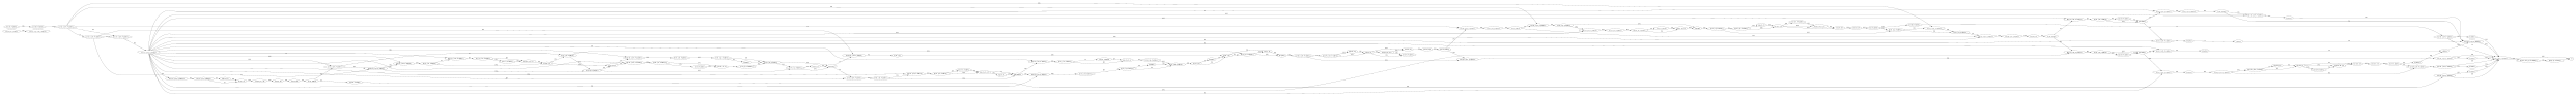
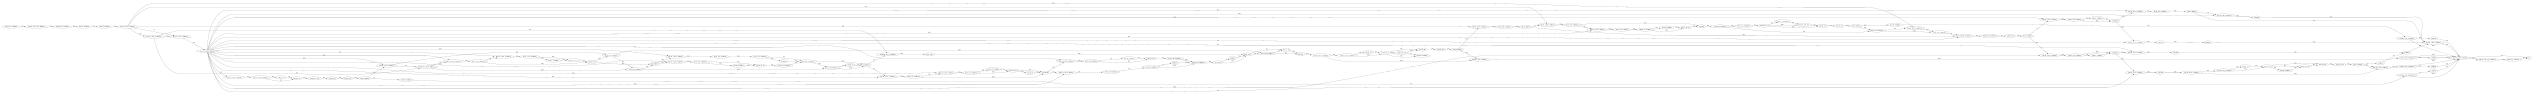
  digraph {
    fontname="Noto Sans"
    rankdir=LR
    node [fontname="Noto Sans"]
    edge [fontname="Noto Sans"]
    n1 [label="sub sp , sp , # address"]
    n2 [label="stp x29 , x30 , [ sp , # address ]"]
+   n3 [label="add x29 , sp , # address"]
    n4 [label="mov x8 , # address"]
    n5 [label="mov w9 , # address"]
    n6 [label="stur x0 , [ x29 , #- address ]"]
    n7 [label="stur w1 , [ x29 , #- address ]"]
    n8 [label="ldur x10 , [ x29 , #- address ]"]
    n9 [label="ldur x8 , [ x29 , #- address ]"]
    n10 [label="ldur x8 , [ x29 , #- address ]"]
    n11 [label="ldur x9 , [ x29 , #- address ]"]
    n12 [label="ldursw x8 , [ x29 , #- address ]"]
    n13 [label="ldursw x8 , [ x29 , #- address ]"]
    n14 [label="stur x10 , [ x29 , #- address ]"]
    n15 [label="ldr x8 , [ x8 , # address ]"]
    n16 [label="ldr x0 , [ x8 , # address ]"]
    n17 [label="str x8 , [ x9 , # address ]"]
    n18 [label="ldur x9 , [ x29 , #- address ]"]
    n19 [label="str x8 , [ sp , # address ]"]
    n20 [label="str x8 , [ sp ]"]
    n21 [label="ldur x10 , [ x29 , #- address ]"]
    n22 [label="ldur x0 , [ x29 , #- address ]"]
    n23 [label="ldur x10 , [ x29 , #- address ]"]
    n24 [label="ldur x8 , [ x29 , #- address ]"]
    n25 [label="ldur x8 , [ x29 , #- address ]"]
    n26 [label="ldur x8 , [ x29 , #- address ]"]
    n27 [label="ldur x9 , [ x29 , #- address ]"]
    n28 [label="ldur x8 , [ x29 , #- address ]"]
    n29 [label="ldur x8 , [ x29 , #- address ]"]
    n30 [label="ldur x8 , [ x29 , #- address ]"]
    n31 [label="ldur x8 , [ x29 , #- address ]"]
    n32 [label="ldur x8 , [ x29 , #- address ]"]
    n33 [label="ldur x8 , [ x29 , #- address ]"]
    n34 [label="ldur x8 , [ x29 , #- address ]"]
    n35 [label="ldur x0 , [ x29 , #- address ]"]
    n36 [label="ldur x0 , [ x29 , #- address ]"]
    n37 [label="ldur x0 , [ x29 , #- address ]"]
    n38 [label="ldur x0 , [ x29 , #- address ]"]
    n39 [label="ldr x10 , [ x10 , # address ]"]
    n40 [label="str x0 , [ sp , # address ]"]
    n41 [label="ldr x9 , [ x9 , # address ]"]
    n42 [label="ldr x10 , [ x10 , # address ]"]
    n43 [label="ldr x8 , [ x8 , # address ]"]
    n44 [label="ldr x8 , [ x8 , # address ]"]
    n45 [label="ldr x8 , [ x8 , # address ]"]
    n46 [label="ldr x9 , [ x9 , # address ]"]
    n47 [label="ldr x8 , [ x8 , # address ]"]
    n48 [label="ldr x8 , [ x8 , # address ]"]
    n49 [label="ldrb w9 , [ x8 , # address ]"]
    n50 [label="ldr w9 , [ x8 , # address ]"]
    n51 [label="ldr w9 , [ x8 , # address ]"]
    n52 [label="ldr x8 , [ x8 , # address ]"]
    n53 [label="ldr x8 , [ x8 , # address ]"]
    n54 [label="bl symbol"]
    n55 [label="bl symbol"]
    n56 [label="bl symbol"]
    n57 [label="bl symbol"]
    n58 [label="cmp x8 , x10"]
    n59 [label="cset w11 , ls"]
    n60 [label="and w9 , w11 , w9"]
    n61 [label="mov w8 , w9"]
    n62 [label="sxtw x8 , w8"]
    n63 [label="cbz x8 , address"]
    n64 [label="mov w8 , # address"]
    n65 [label="stur w8 , [ x29 , #- address ]"]
    n66 [label="ldr x0 , [ sp , # address ]"]
    n67 [label="b address"]
    n68 [label="ldur w0 , [ x29 , #- address ]"]
    n69 [label="b.ge address"]
    n70 [label="ldr x9 , [ sp , # address ]"]
    n71 [label="cmp x9 , x10"]
    n72 [label="mov x11 , # address"]
    n73 [label="mul x10 , x10 , x11"]
    n74 [label="mov x1 , x8"]
    n75 [label="bl symbol"]
    n76 [label="b.ge address"]
    n77 [label="cmp x9 , x8"]
    n78 [label="mov x9 , # address"]
    n79 [label="mul x8 , x8 , x9"]
    n80 [label="str x8 , [ sp , # address ]"]
    n81 [label="ldp x29 , x30 , [ sp , # address ]"]
    n82 [label=ret]
    n83 [label="add sp , sp , # address"]
    n84 [label="str x8 , [ sp , # address ]"]
    n85 [label="ldr x8 , [ sp , # address ]"]
    n86 [label="b address"]
    n87 [label="ldr x8 , [ sp ]"]
    n88 [label="b.ge address"]
    n89 [label="mov x10 , # address"]
    n90 [label="mul x9 , x9 , x10"]
    n91 [label="cmp x8 , x9"]
    n92 [label="mov x9 , # address"]
    n93 [label="mul x8 , x8 , x9"]
    n94 [label="str x8 , [ sp , # address ]"]
    n95 [label="cbz x8 , address"]
    n96 [label="uxtb w9 , w9"]
    n97 [label="bl symbol"]
    n98 [label="ldur w8 , [ x29 , #- address ]"]
    n99 [label="stur w8 , [ x29 , #- address ]"]
    n100 [label="b address"]
    n101 [label="str x8 , [ sp , # address ]"]
    n102 [label="ldr x8 , [ sp , # address ]"]
    n103 [label="str x8 , [ sp ]"]
    n104 [label="b address"]
    n105 [label="b address"]
    n106 [label="cbz w3 , address"]
    n107 [label="cmp w9 , # address"]
    n108 [label="b.le address"]
    n109 [label="cmp w9 , # address"]
    n110 [label="b.le address"]
    n111 [label="str x0 , [ sp , # address ]"]
    n112 [label="add x8 , x8 , # address"]
    n113 [label="mov x9 , # address"]
    n114 [label="mul x1 , x8 , x9"]
    n115 [label="ldr x8 , [ sp , # address ]"]
    n116 [label="ldr x8 , [ sp , # address ]"]
-   n117 [label="cmp x8 , # 0"]
    n118 [label="cset w10 , eq"]
    n119 [label="mov w11 , # address"]
    n120 [label="and w10 , w10 , w11"]
    n121 [label="mov w8 , w10"]
    n122 [label="sxtw x8 , w8"]
    n123 [label="cbz x8 , address"]
    n124 [label="mov w8 , # address"]
    n125 [label="stur w8 , [ x29 , #- address ]"]
    n126 [label="b address"]
    n127 [label="stur w0 , [ x29 , #- address ]"]
    n128 [label="ldur w9 , [ x29 , #- address ]"]
    n129 [label="cmp w9 , # 0"]
    n130 [label="cset w9 , ne"]
    n131 [label="mov w10 , # address"]
    n132 [label="and w9 , w9 , w10"]
    n133 [label="mov w8 , w9"]
    n134 [label="sxtw x8 , w8"]
    n135 [label="cbz x8 , address"]
    n136 [label="cbz x8 , address"]
    n137 [label="b address"]
    n138 [label="b address"]
    n139 [label="stur w0 , [ x29 , #- address ]"]
    n140 [label="stur wzr , [ x29 , #- address ]"]
    n141 [label="ldur w8 , [ x29 , #- address ]"]
    n142 [label="ldur w8 , [ x29 , #- address ]"]
    n143 [label="cmp w8 , # 0"]
    n144 [label="cset w8 , ne"]
    n145 [label="stur w8 , [ x29 , #- address ]"]
    n146 [label="mov w9 , # address"]
    n147 [label="and w8 , w8 , w9"]
    n148 [label="mov w10 , w8"]
    n149 [label="sxtw x10 , w10"]
    n150 [label="cbz x10 , address"]
    n151 [label="b address"]
    n152 [label="b address"]
    n1 -> n2 [label=CFG]
+   n2 -> n3 [label=CFG]
+   n3 -> n4 [label=CFG]
    n4 -> n5 [label=CFG]
    n5 -> n6 [label=CFG]
    n6 -> n7 [label=CFG]
    n6 -> n8 [label=DFG]
    n6 -> n9 [label=DFG]
    n6 -> n10 [label=DFG]
    n6 -> n11 [label=DFG]
    n7 -> n8 [label=CFG]
    n7 -> n12 [label=DFG]
    n7 -> n13 [label=DFG]
    n8 -> n14 [label=DFG]
    n9 -> n15 [label=DFG]
    n10 -> n16 [label=DFG]
    n11 -> n17 [label=DFG]
    n12 -> n18 [label=CFG]
    n12 -> n19 [label=DFG]
    n13 -> n20 [label=DFG]
    n14 -> n18 [label=DFG]
    n14 -> n21 [label=DFG]
    n14 -> n22 [label=DFG]
    n14 -> n23 [label=DFG]
    n14 -> n24 [label=DFG]
    n14 -> n25 [label=DFG]
    n14 -> n26 [label=DFG]
    n14 -> n27 [label=DFG]
    n14 -> n28 [label=DFG]
    n14 -> n29 [label=DFG]
    n14 -> n30 [label=DFG]
    n14 -> n31 [label=DFG]
    n14 -> n32 [label=DFG]
    n14 -> n33 [label=DFG]
    n14 -> n34 [label=DFG]
    n14 -> n35 [label=DFG]
    n14 -> n36 [label=DFG]
    n14 -> n37 [label=DFG]
    n14 -> n38 [label=DFG]
    n15 -> n95 [label=DFG]
    n16 -> n33 [label=CFG]
    n16 -> n97 [label=DFG]
    n17 -> n30 [label=CFG]
    n18 -> n41 [label=DFG]
    n19 -> n69 [label=CFG]
    n19 -> n70 [label=DFG]
    n20 -> n87 [label=DFG]
    n21 -> n39 [label=DFG]
    n22 -> n12 [label=CFG]
    n22 -> n40 [label=DFG]
    n23 -> n42 [label=DFG]
    n24 -> n43 [label=DFG]
    n25 -> n44 [label=DFG]
    n26 -> n45 [label=DFG]
    n27 -> n46 [label=DFG]
    n28 -> n47 [label=DFG]
    n29 -> n48 [label=DFG]
    n30 -> n49 [label=DFG]
    n31 -> n50 [label=DFG]
    n32 -> n51 [label=DFG]
    n33 -> n52 [label=DFG]
    n34 -> n53 [label=DFG]
    n35 -> n54 [label=DFG]
    n36 -> n55 [label=DFG]
    n37 -> n56 [label=DFG]
    n38 -> n57 [label=DFG]
    n39 -> n58 [label=CFG]
    n39 -> n59 [label=DFG]
    n40 -> n19 [label=CFG]
    n40 -> n66 [label=DFG]
    n41 -> n23 [label=CFG]
    n41 -> n71 [label=DFG]
    n42 -> n72 [label=CFG]
    n42 -> n73 [label=DFG]
    n43 -> n78 [label=CFG]
    n43 -> n79 [label=DFG]
    n44 -> n80 [label=DFG]
    n45 -> n27 [label=CFG]
    n45 -> n88 [label=DFG]
    n46 -> n89 [label=CFG]
    n46 -> n90 [label=DFG]
    n47 -> n92 [label=CFG]
    n47 -> n93 [label=DFG]
    n48 -> n94 [label=DFG]
    n49 -> n96 [label=DFG]
    n50 -> n107 [label=CFG]
    n50 -> n108 [label=DFG]
    n51 -> n109 [label=CFG]
    n51 -> n110 [label=DFG]
    n52 -> n112 [label=DFG]
    n53 -> n136 [label=DFG]
    n54 -> n137 [label=CFG]
    n55 -> n138 [label=CFG]
    n56 -> n139 [label=DFG]
    n57 -> n140 [label=CFG]
    n58 -> n59 [label=CFG]
    n59 -> n60 [label=DFG]
    n60 -> n61 [label=DFG]
    n61 -> n62 [label=DFG]
    n62 -> n63 [label=DFG]
    n63 -> n22 [label=CFG]
    n63 -> n64 [label=CFG]
    n64 -> n65 [label=CFG]
    n65 -> n67 [label=CFG]
    n65 -> n68 [label=DFG]
    n66 -> n74 [label=CFG]
    n66 -> n75 [label=DFG]
    n67 -> n68 [label=CFG]
    n68 -> n81 [label=CFG]
    n68 -> n82 [label=DFG]
    n69 -> n24 [label=CFG]
    n69 -> n25 [label=CFG]
    n70 -> n76 [label=DFG]
    n70 -> n77 [label=CFG]
    n71 -> n40 [label=CFG]
    n71 -> n69 [label=DFG]
    n72 -> n73 [label=CFG]
    n73 -> n71 [label=DFG]
    n74 -> n75 [label=DFG]
    n75 -> n127 [label=DFG]
    n76 -> n13 [label=CFG]
    n76 -> n26 [label=CFG]
    n77 -> n76 [label=CFG]
    n78 -> n79 [label=CFG]
    n79 -> n84 [label=DFG]
    n80 -> n85 [label=DFG]
    n80 -> n86 [label=CFG]
    n81 -> n83 [label=CFG]
    n83 -> n82 [label=CFG]
    n84 -> n85 [label=DFG]
    n85 -> n70 [label=CFG]
    n85 -> n76 [label=DFG]
    n86 -> n85 [label=CFG]
    n87 -> n66 [label=CFG]
    n87 -> n74 [label=DFG]
    n88 -> n28 [label=CFG]
    n88 -> n29 [label=CFG]
    n89 -> n90 [label=CFG]
    n90 -> n88 [label=DFG]
    n90 -> n91 [label=CFG]
    n91 -> n88 [label=CFG]
    n92 -> n93 [label=CFG]
    n93 -> n101 [label=DFG]
    n94 -> n102 [label=DFG]
    n94 -> n105 [label=CFG]
    n95 -> n10 [label=CFG]
    n95 -> n30 [label=CFG]
    n96 -> n106 [label=DFG]
    n97 -> n111 [label=DFG]
    n98 -> n99 [label=DFG]
    n99 -> n68 [label=DFG]
    n99 -> n100 [label=CFG]
    n100 -> n68 [label=CFG]
    n101 -> n102 [label=DFG]
    n102 -> n103 [label=DFG]
    n103 -> n87 [label=DFG]
    n103 -> n104 [label=CFG]
    n104 -> n87 [label=CFG]
    n105 -> n102 [label=CFG]
    n106 -> n31 [label=CFG]
    n106 -> n32 [label=CFG]
    n107 -> n108 [label=CFG]
    n108 -> n34 [label=CFG]
    n108 -> n35 [label=CFG]
    n109 -> n110 [label=CFG]
    n110 -> n36 [label=CFG]
    n110 -> n37 [label=CFG]
    n111 -> n115 [label=DFG]
    n111 -> n116 [label=DFG]
    n112 -> n113 [label=CFG]
    n112 -> n114 [label=DFG]
    n113 -> n114 [label=CFG]
    n114 -> n97 [label=DFG]
-   n115 -> n117 [label=CFG]
    n115 -> n118 [label=DFG]
    n116 -> n11 [label=CFG]
    n116 -> n17 [label=DFG]
-   n117 -> n118 [label=CFG]
    n118 -> n119 [label=CFG]
    n118 -> n120 [label=DFG]
    n118 -> n121 [label=DFG]
    n119 -> n120 [label=CFG]
    n120 -> n121 [label=DFG]
    n121 -> n122 [label=DFG]
    n122 -> n123 [label=DFG]
    n123 -> n116 [label=CFG]
    n123 -> n124 [label=CFG]
    n124 -> n125 [label=CFG]
    n125 -> n68 [label=DFG]
    n125 -> n126 [label=CFG]
    n126 -> n68 [label=CFG]
    n127 -> n98 [label=DFG]
    n127 -> n128 [label=DFG]
    n128 -> n129 [label=CFG]
    n128 -> n130 [label=DFG]
    n129 -> n130 [label=CFG]
    n130 -> n131 [label=CFG]
    n130 -> n132 [label=DFG]
    n130 -> n133 [label=DFG]
    n132 -> n131 [label=CFG]
    n132 -> n133 [label=DFG]
    n133 -> n134 [label=DFG]
    n134 -> n135 [label=DFG]
    n135 -> n9 [label=CFG]
    n135 -> n98 [label=CFG]
    n136 -> n38 [label=CFG]
    n136 -> n140 [label=CFG]
    n137 -> n140 [label=CFG]
    n138 -> n140 [label=CFG]
    n139 -> n141 [label=DFG]
    n139 -> n142 [label=DFG]
    n140 -> n68 [label=DFG]
    n141 -> n143 [label=CFG]
    n141 -> n144 [label=DFG]
    n142 -> n145 [label=DFG]
    n143 -> n144 [label=CFG]
    n144 -> n146 [label=CFG]
    n144 -> n147 [label=DFG]
    n144 -> n148 [label=DFG]
    n145 -> n68 [label=DFG]
    n145 -> n152 [label=CFG]
    n146 -> n147 [label=CFG]
    n147 -> n148 [label=DFG]
    n148 -> n149 [label=DFG]
    n149 -> n150 [label=DFG]
    n150 -> n142 [label=CFG]
    n150 -> n151 [label=CFG]
    n151 -> n138 [label=CFG]
    n152 -> n68 [label=CFG]
  }
